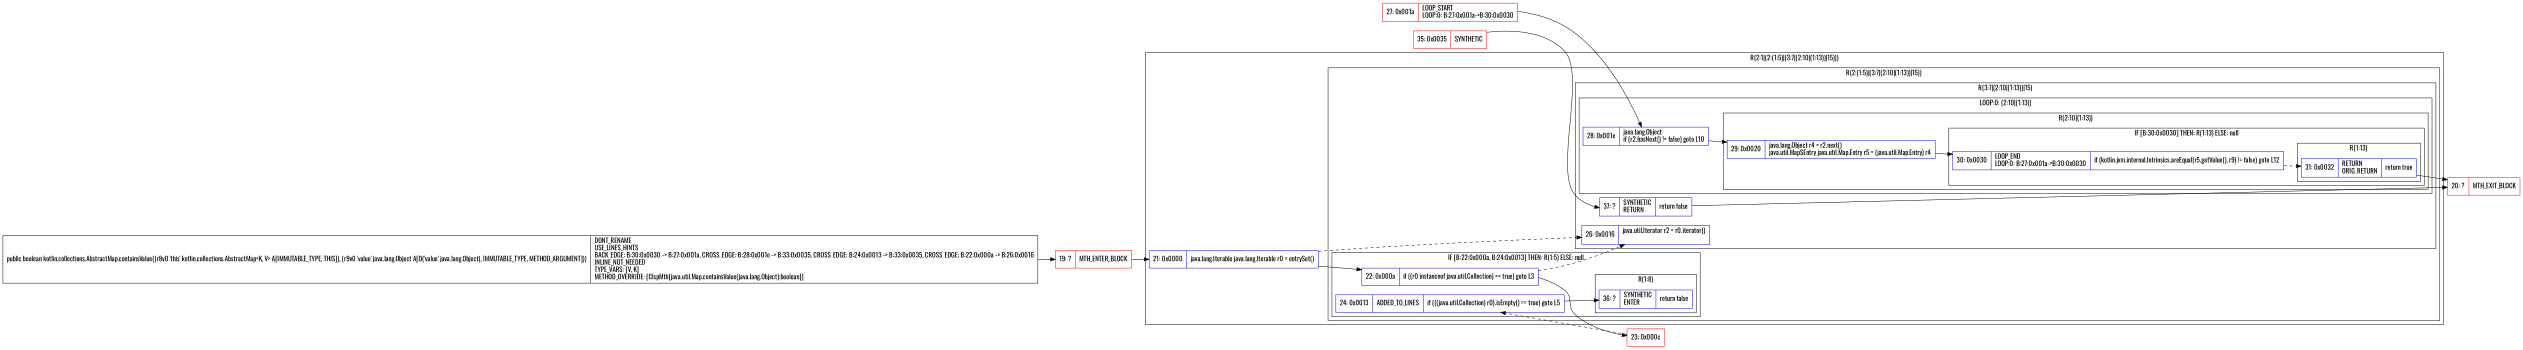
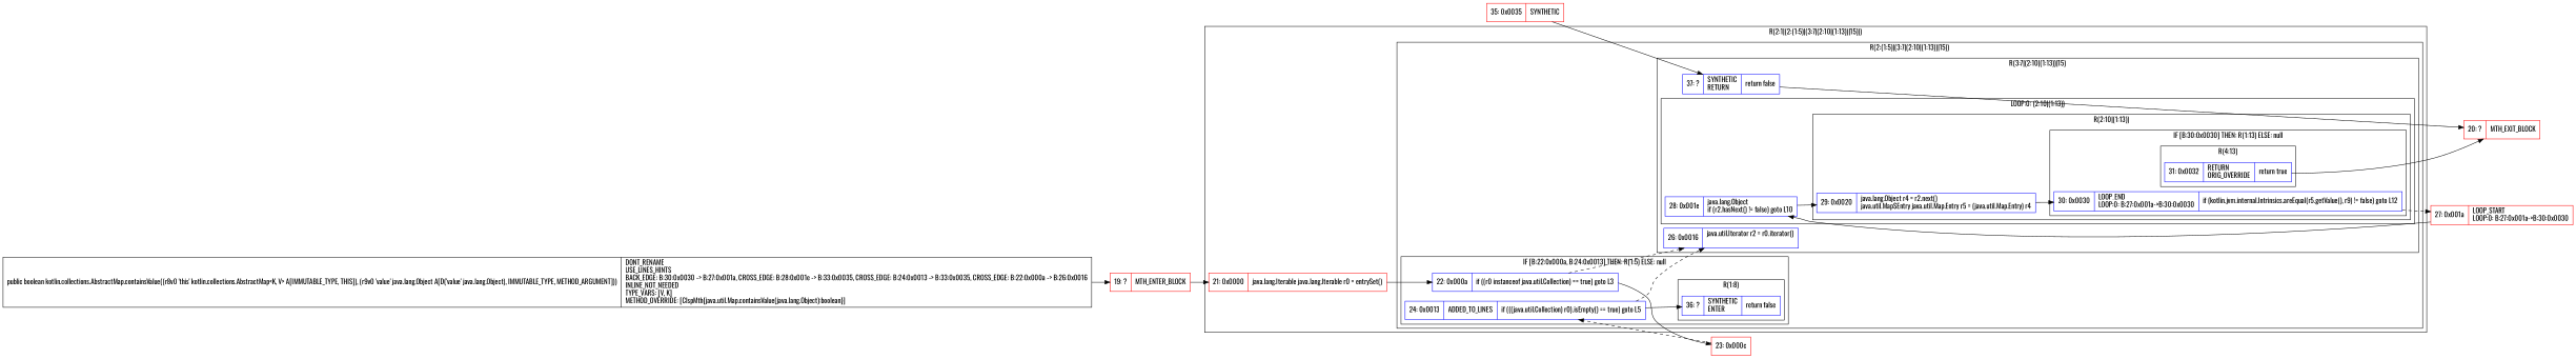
  digraph {
    fontname=Oswald
    rankdir=LR
    node [color=blue fontname=Oswald shape=record]
    edge [fontname=Oswald]
    n1 [label="{36\:\ ?|SYNTHETIC\lENTER\l|return false\l}"]
    n2 [label="{22\:\ 0x000a|if ((r0 instanceof java.util.Collection) == true) goto L3\l}"]
    n3 [label="{24\:\ 0x0013|ADDED_TO_LINES\l|if (((java.util.Collection) r0).isEmpty() == true) goto L5\l}"]
-   n4 [label="{31\:\ 0x0032|RETURN\lORIG_RETURN\l|return true\l}"]
+   n4 [label="{31\:\ 0x0032|RETURN\lORIG_OVERRIDE\l|return true\l}"]
    n5 [label="{30\:\ 0x0030|LOOP_END\lLOOP:0: B:27:0x001a\-\>B:30:0x0030\l|if (kotlin.jvm.internal.Intrinsics.areEqual(r5.getValue(), r9) != false) goto L12\l}"]
    n6 [label="{29\:\ 0x0020|java.lang.Object r4 = r2.next()\ljava.util.Map$Entry java.util.Map.Entry r5 = (java.util.Map.Entry) r4\l}"]
    n7 [label="{28\:\ 0x001e|java.lang.Object \lif (r2.hasNext() != false) goto L10\l}"]
    n8 [label="{26\:\ 0x0016|java.util.Iterator r2 = r0.iterator()\l\l}"]
    n9 [label="{37\:\ ?|SYNTHETIC\lRETURN\l|return false\l}"]
-   n10 [label="{21\:\ 0x0000|java.lang.Iterable java.lang.Iterable r0 = entrySet()\l}"]
+   n10 [color=red label="{21\:\ 0x0000|java.lang.Iterable java.lang.Iterable r0 = entrySet()\l}"]
    n11 [color=red label="{23\:\ 0x000c}"]
    n12 [color=red label="{20\:\ ?|MTH_EXIT_BLOCK\l}"]
    n13 [color=red label="{27\:\ 0x001a|LOOP_START\lLOOP:0: B:27:0x001a\-\>B:30:0x0030\l}"]
    n14 [color=red label="{35\:\ 0x0035|SYNTHETIC\l}"]
    n15 [color=red label="{19\:\ ?|MTH_ENTER_BLOCK\l}"]
    n16 [label="{public boolean kotlin.collections.AbstractMap.containsValue((r8v0 'this' kotlin.collections.AbstractMap\<K, V\> A[IMMUTABLE_TYPE, THIS]), (r9v0 'value' java.lang.Object A[D('value' java.lang.Object), IMMUTABLE_TYPE, METHOD_ARGUMENT]))  | DONT_RENAME\lUSE_LINES_HINTS\lBACK_EDGE: B:30:0x0030 \-\> B:27:0x001a, CROSS_EDGE: B:28:0x001e \-\> B:33:0x0035, CROSS_EDGE: B:24:0x0013 \-\> B:33:0x0035, CROSS_EDGE: B:22:0x000a \-\> B:26:0x0016\lINLINE_NOT_NEEDED\lTYPE_VARS: [V, K]\lMETHOD_OVERRIDE: [ClspMth\{java.util.Map.containsValue(java.lang.Object):boolean\}]\l}" color=""]
    subgraph cluster_1 {
      label="R(2:1|(2:(1:5)|(3:7|(2:10|(1:13))|15)))"
      n10
      subgraph cluster_2 {
        label="R(2:(1:5)|(3:7|(2:10|(1:13))|15))"
        subgraph cluster_3 {
          label="IF [B:22:0x000a, B:24:0x0013] THEN: R(1:5) ELSE: null"
          n2
          n3
          subgraph cluster_4 {
            label="R(1:8)"
            n1
          }
        }
        subgraph cluster_5 {
          label="R(3:7|(2:10|(1:13))|15)"
          n8
          n9
          subgraph cluster_6 {
            label="LOOP:0: (2:10|(1:13))"
            n7
            subgraph cluster_7 {
              label="R(2:10|(1:13))"
              n6
              subgraph cluster_8 {
                label="IF [B:30:0x0030] THEN: R(1:13) ELSE: null"
                n5
                subgraph cluster_9 {
-                 label="R(1:13)"
+                 label="R(4:13)"
                  n4
                }
              }
            }
          }
        }
      }
    }
    n2 -> n8 [style=dashed]
    n2 -> n11
    n3 -> n1
-   n10 -> n8 [style=dashed]
+   n3 -> n8 [style=dashed]
    n4 -> n12
-   n5 -> n4 [style=dashed]
+   n5 -> n13 [style=dashed]
    n6 -> n5
    n7 -> n6
    n9 -> n12
    n10 -> n2
    n11 -> n3 [style=dashed]
    n13 -> n7
    n14 -> n9
    n15 -> n10
    n16 -> n15
  }
